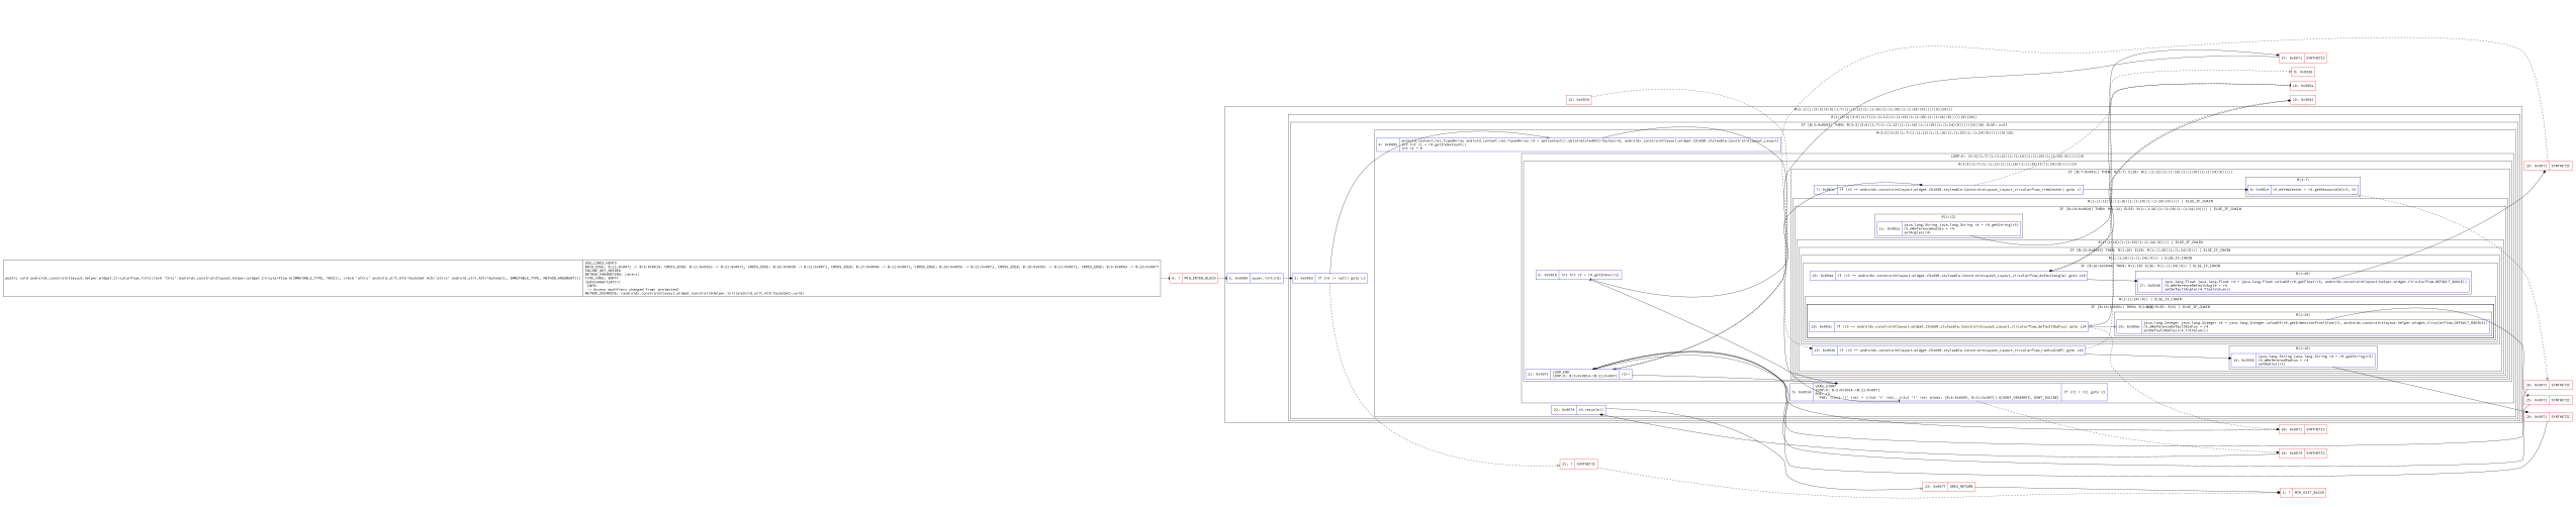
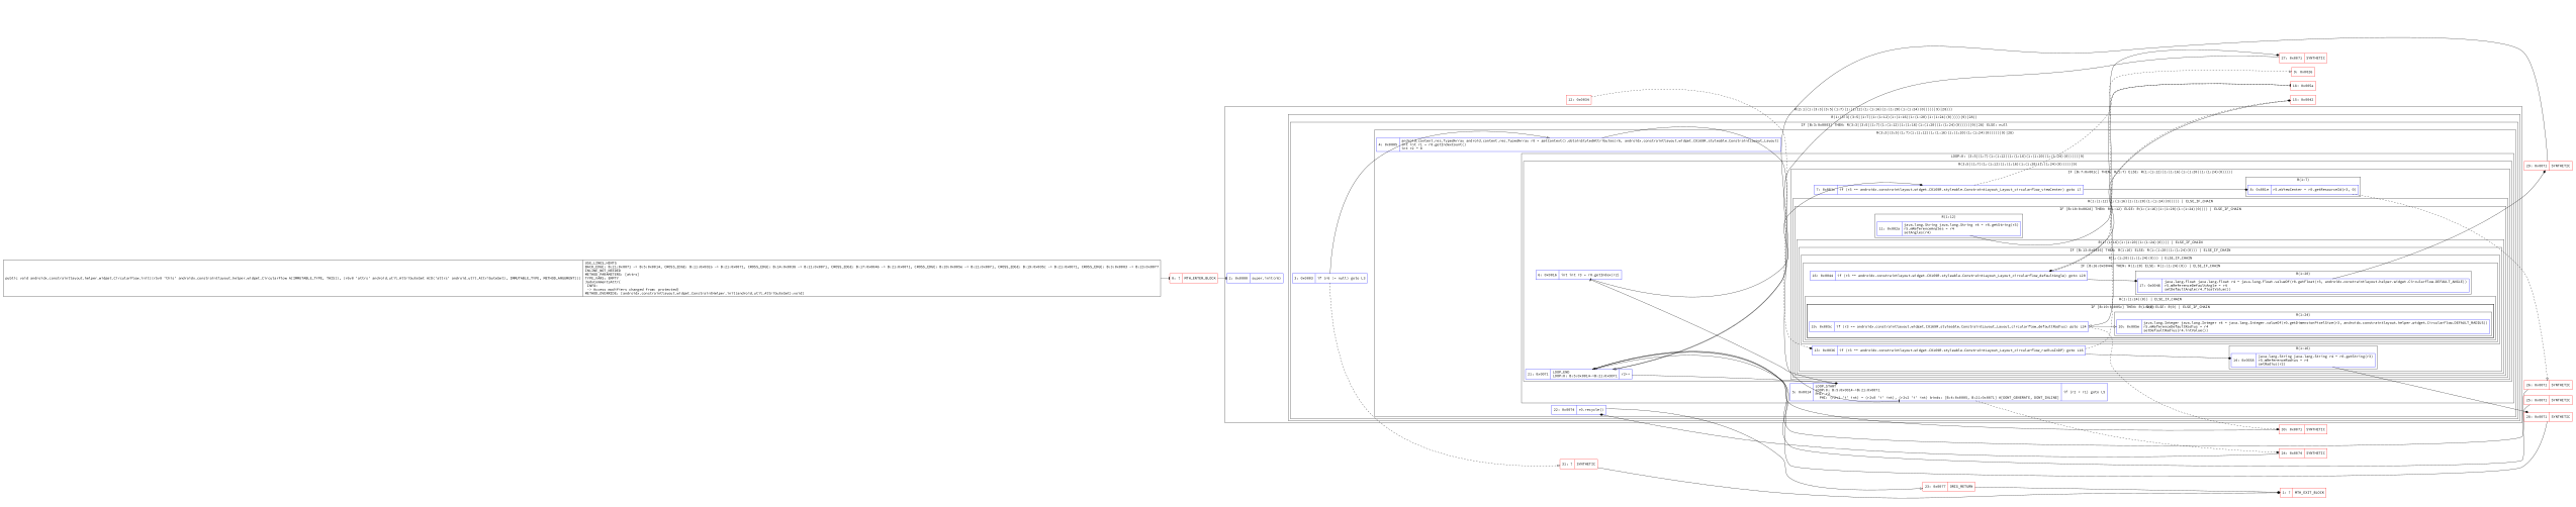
  digraph {
    fontname="Source Code Pro"
    rankdir=LR
    node [color=blue fontname="Source Code Pro" shape=record]
    edge [arrowhead=diamond fontname="Source Code Pro"]
    n1 [label="{8\:\ 0x001e|r5.mViewCenter = r0.getResourceId(r3, 0)\l}"]
    n2 [label="{11\:\ 0x002a|java.lang.String java.lang.String r4 = r0.getString(r3)\lr5.mReferenceAngles = r4\lsetAngles(r4)\l}"]
    n3 [label="{14\:\ 0x0038|java.lang.String java.lang.String r4 = r0.getString(r3)\lr5.mReferenceRadius = r4\lsetRadius(r2)\l}"]
    n4 [label="{17\:\ 0x0046|java.lang.Float java.lang.Float r4 = java.lang.Float.valueOf(r0.getFloat(r3, androidx.constraintlayout.helper.widget.CircularFlow.DEFAULT_ANGLE))\lr5.mReferenceDefaultAngle = r4\lsetDefaultAngle(r4.floatValue())\l}"]
    n5 [label="{20\:\ 0x005e|java.lang.Integer java.lang.Integer r4 = java.lang.Integer.valueOf(r0.getDimensionPixelSize(r3, androidx.constraintlayout.helper.widget.CircularFlow.DEFAULT_RADIUS))\lr5.mReferenceDefaultRadius = r4\lsetDefaultRadius(r4.intValue())\l}"]
    n6 [label="{19\:\ 0x005c|if (r3 == androidx.constraintlayout.widget.C0169R.styleable.ConstraintLayout_Layout_circularflow_defaultRadius) goto L24\l}"]
    n7 [label="{16\:\ 0x0044|if (r3 == androidx.constraintlayout.widget.C0169R.styleable.ConstraintLayout_Layout_circularflow_defaultAngle) goto L20\l}"]
    n8 [label="{13\:\ 0x0036|if (r3 == androidx.constraintlayout.widget.C0169R.styleable.ConstraintLayout_Layout_circularflow_radiusInDP) goto L16\l}"]
    n9 [label="{7\:\ 0x001c|if (r3 == androidx.constraintlayout.widget.C0169R.styleable.ConstraintLayout_Layout_circularflow_viewCenter) goto L7\l}"]
    n10 [label="{6\:\ 0x0016|int int r3 = r0.getIndex(r2)\l}"]
    n11 [label="{21\:\ 0x0071|LOOP_END\lLOOP:0: B:5:0x0014\-\>B:21:0x0071\l|r2++\l}"]
-   n12 [label="{5\:\ 0x0014|VARS_START\lLOOP:0: B:5:0x0014\-\>B:21:0x0071\lPHI: r2 \l  PHI: (r2v1 'i' int) = (r2v0 'i' int), (r2v2 'i' int) binds: [B:4:0x0005, B:21:0x0071] A[DONT_GENERATE, DONT_INLINE]\l|if (r2 \< r1) goto L5\l}"]
+   n12 [label="{5\:\ 0x0014|LOOP_START\lLOOP:0: B:5:0x0014\-\>B:21:0x0071\lPHI: r2 \l  PHI: (r2v1 'i' int) = (r2v0 'i' int), (r2v2 'i' int) binds: [B:4:0x0005, B:21:0x0071] A[DONT_GENERATE, DONT_INLINE]\l|if (r2 \< r1) goto L5\l}"]
    n13 [label="{4\:\ 0x0005|android.content.res.TypedArray android.content.res.TypedArray r0 = getContext().obtainStyledAttributes(r6, androidx.constraintlayout.widget.C0169R.styleable.ConstraintLayout_Layout)\lint int r1 = r0.getIndexCount()\lint r2 = 0\l}"]
    n14 [label="{22\:\ 0x0074|r0.recycle()\l}"]
    n15 [label="{3\:\ 0x0003|if (r6 != null) goto L3\l}"]
    n16 [label="{2\:\ 0x0000|super.init(r6)\l}"]
    n17 [color=red label="{26\:\ 0x0071|SYNTHETIC\l}"]
    n18 [color=red label="{27\:\ 0x0071|SYNTHETIC\l}"]
    n19 [color=red label="{28\:\ 0x0071|SYNTHETIC\l}"]
    n20 [color=red label="{29\:\ 0x0071|SYNTHETIC\l}"]
    n21 [color=red label="{25\:\ 0x0071|SYNTHETIC\l}"]
    n22 [color=red label="{30\:\ 0x0071|SYNTHETIC\l}"]
    n23 [color=red label="{18\:\ 0x005a}"]
    n24 [color=red label="{15\:\ 0x0042}"]
    n25 [color=red label="{9\:\ 0x0026}"]
    n26 [color=red label="{24\:\ 0x0074|SYNTHETIC\l}"]
    n27 [color=red label="{23\:\ 0x0077|ORIG_RETURN\l}"]
    n28 [color=red label="{31\:\ ?|SYNTHETIC\l}"]
    n29 [color=red label="{1\:\ ?|MTH_EXIT_BLOCK\l}"]
    n30 [color=red label="{12\:\ 0x0034}"]
    n31 [color=red label="{0\:\ ?|MTH_ENTER_BLOCK\l}"]
    n32 [label="{public void androidx.constraintlayout.helper.widget.CircularFlow.init((r5v0 'this' androidx.constraintlayout.helper.widget.CircularFlow A[IMMUTABLE_TYPE, THIS]), (r6v0 'attrs' android.util.AttributeSet A[D('attrs' android.util.AttributeSet), IMMUTABLE_TYPE, METHOD_ARGUMENT]))  | USE_LINES_HINTS\lBACK_EDGE: B:21:0x0071 \-\> B:5:0x0014, CROSS_EDGE: B:11:0x002a \-\> B:21:0x0071, CROSS_EDGE: B:14:0x0038 \-\> B:21:0x0071, CROSS_EDGE: B:17:0x0046 \-\> B:21:0x0071, CROSS_EDGE: B:20:0x005e \-\> B:21:0x0071, CROSS_EDGE: B:19:0x005c \-\> B:21:0x0071, CROSS_EDGE: B:3:0x0003 \-\> B:23:0x0077\lINLINE_NOT_NEEDED\lMETHOD_PARAMETERS: [attrs]\lTYPE_VARS: EMPTY\lJadxCommentsAttr\{\l INFO: \l \-\> Access modifiers changed from: protected\}\lMETHOD_OVERRIDE: [androidx.constraintlayout.widget.ConstraintHelper.init(android.util.AttributeSet):void]\l}" color=""]
    subgraph cluster_1 {
      label="R(2:1|(1:(3:3|(3:5|(1:7)(1:(1:12)(1:(1:16)(1:(1:20)(1:(1:24)(0)))))|9)|28)))"
      n16
      subgraph cluster_2 {
        label="R(1:(3:3|(3:5|(1:7)(1:(1:12)(1:(1:16)(1:(1:20)(1:(1:24)(0)))))|9)|28))"
        subgraph cluster_3 {
          label="IF [B:3:0x0003] THEN: R(3:3|(3:5|(1:7)(1:(1:12)(1:(1:16)(1:(1:20)(1:(1:24)(0)))))|9)|28) ELSE: null"
          n15
          subgraph cluster_4 {
            label="R(3:3|(3:5|(1:7)(1:(1:12)(1:(1:16)(1:(1:20)(1:(1:24)(0)))))|9)|28)"
            n13
            n14
            subgraph cluster_5 {
              label="LOOP:0: (3:5|(1:7)(1:(1:12)(1:(1:16)(1:(1:20)(1:(1:24)(0)))))|9)"
              n12
              subgraph cluster_6 {
                label="R(3:5|(1:7)(1:(1:12)(1:(1:16)(1:(1:20)(1:(1:24)(0)))))|9)"
                n10
                n11
                subgraph cluster_7 {
                  label="IF [B:7:0x001c] THEN: R(1:7) ELSE: R(1:(1:12)(1:(1:16)(1:(1:20)(1:(1:24)(0)))))"
                  n9
                  subgraph cluster_8 {
                    label="R(1:7)"
                    n1
                  }
                  subgraph cluster_9 {
                    label="R(1:(1:12)(1:(1:16)(1:(1:20)(1:(1:24)(0))))) | ELSE_IF_CHAIN\l"
                    subgraph cluster_10 {
                      label="IF [B:10:0x0028] THEN: R(1:12) ELSE: R(1:(1:16)(1:(1:20)(1:(1:24)(0)))) | ELSE_IF_CHAIN\l"
                      subgraph cluster_11 {
                        label="R(1:12)"
                        n2
                      }
                      subgraph cluster_12 {
                        label="R(1:(1:16)(1:(1:20)(1:(1:24)(0)))) | ELSE_IF_CHAIN\l"
                        subgraph cluster_13 {
                          label="IF [B:13:0x0036] THEN: R(1:16) ELSE: R(1:(1:20)(1:(1:24)(0))) | ELSE_IF_CHAIN\l"
                          n8
                          subgraph cluster_14 {
                            label="R(1:16)"
                            n3
                          }
                          subgraph cluster_15 {
                            label="R(1:(1:20)(1:(1:24)(0))) | ELSE_IF_CHAIN\l"
                            subgraph cluster_16 {
                              label="IF [B:16:0x0044] THEN: R(1:20) ELSE: R(1:(1:24)(0)) | ELSE_IF_CHAIN\l"
                              n7
                              subgraph cluster_17 {
                                label="R(1:20)"
                                n4
                              }
                              subgraph cluster_18 {
                                label="R(1:(1:24)(0)) | ELSE_IF_CHAIN\l"
                                subgraph cluster_19 {
                                  label="IF [B:19:0x005c] THEN: R(1:24) ELSE: R(0) | ELSE_IF_CHAIN\l"
                                  n6
                                  subgraph cluster_20 {
                                    label="R(1:24)"
                                    n5
                                  }
                                  subgraph cluster_21 {
                                    label="R(0)"
                                  }
                                }
                              }
                            }
                          }
                        }
                      }
                    }
                  }
                }
              }
            }
          }
        }
      }
    }
    n1 -> n17 [arrowhead=onormal style=dashed]
    n2 -> n18
    n3 -> n19
    n4 -> n20
-   n5 -> n21 [arrowhead=tee]
    n6 -> n5 [arrowhead=onormal]
    n6 -> n22 [style=dashed]
    n7 -> n4
    n7 -> n23 [arrowhead=tee style=dashed]
    n8 -> n3
    n8 -> n24 [style=dashed]
    n9 -> n1
    n9 -> n25 [arrowhead=onormal style=dashed]
    n10 -> n9
    n11 -> n12
    n12 -> n10 [arrowhead=tee]
    n12 -> n26 [style=dashed]
    n13 -> n12 [arrowhead=tee]
    n14 -> n27 [arrowhead=onormal]
    n15 -> n13 [arrowhead=onormal]
    n15 -> n28 [arrowhead=onormal style=dashed]
-   n16 -> n15
    n17 -> n11 [arrowhead=onormal]
    n18 -> n11 [arrowhead=onormal]
    n19 -> n11 [arrowhead=onormal]
-   n20 -> n11 [arrowhead=onormal style=dashed]
+   n20 -> n11 [arrowhead=onormal]
    n21 -> n11 [arrowhead=onormal]
    n22 -> n11 [arrowhead=onormal]
    n23 -> n6 [arrowhead=onormal]
    n24 -> n7
    n26 -> n14
    n27 -> n29
-   n28 -> n29 [style=dashed]
+   n28 -> n29
    n30 -> n8 [style=dashed]
    n31 -> n16 [arrowhead=tee]
    n32 -> n31 [arrowhead=tee]
  }
